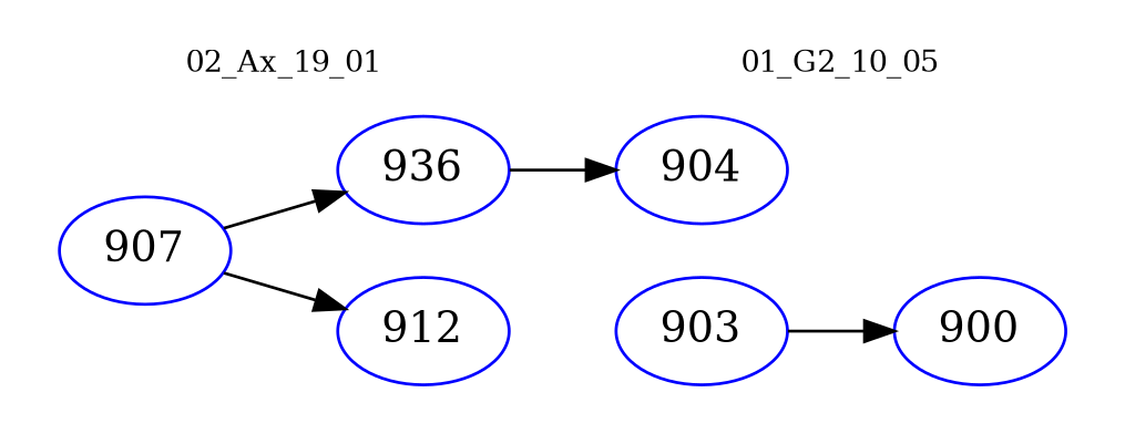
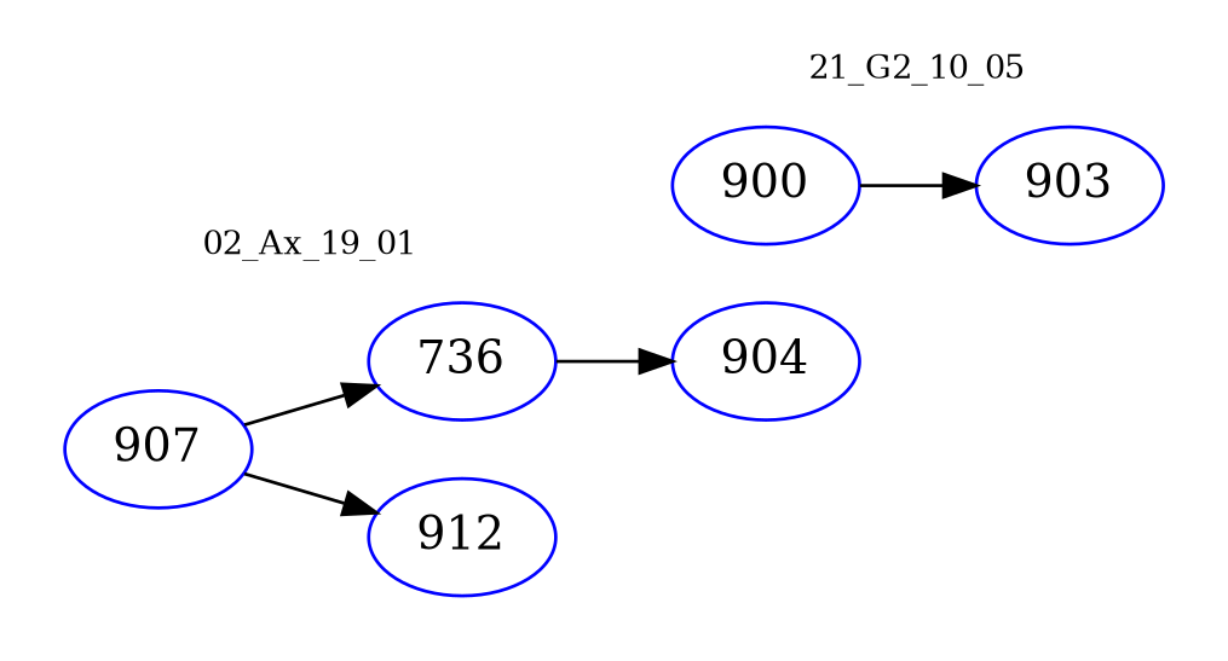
  digraph {
    rankdir=LR
    node [color=blue]
    edge [color=black]
    n1 [label=907]
    n2 [label=912]
-   n3 [label=936]
+   n3 [label=736]
    n4 [label=900]
    n5 [label=904]
    n6 [label=903]
    subgraph cluster_1 {
      color=white
      fontsize=10
      label="02_Ax_19_01"
      n1
      n2
      n3
    }
    subgraph cluster_2 {
      color=white
      fontsize=10
-     label="01_G2_10_05"
+     label="21_G2_10_05"
      n4
      n5
      n6
    }
    n1 -> n2
    n1 -> n3
    n3 -> n5
-   n6 -> n4
+   n4 -> n6
  }
